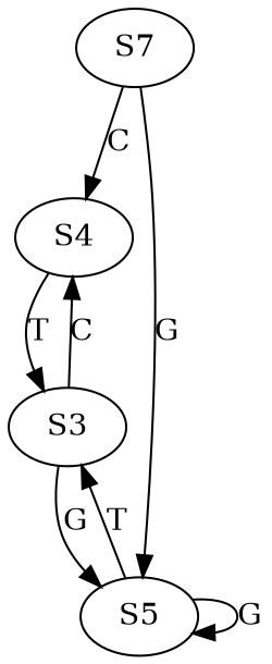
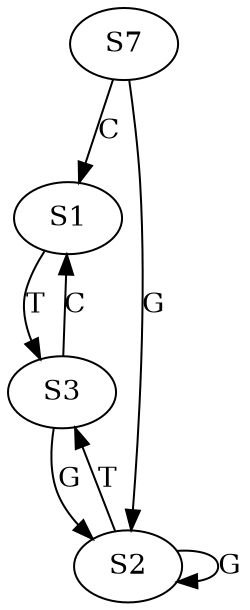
  strict digraph {
    n1 [label=S7]
-   S1 [label=S4]
-   S2 [label=S5]
+   S1
+   S2
    S3
    n1 -> S1 [label=C]
    n1 -> S2 [label=G]
    S1 -> S3 [label=T]
    S2 -> S2 [label=G]
    S2 -> S3 [label=T]
    S3 -> S1 [label=C]
    S3 -> S2 [label=G]
  }
